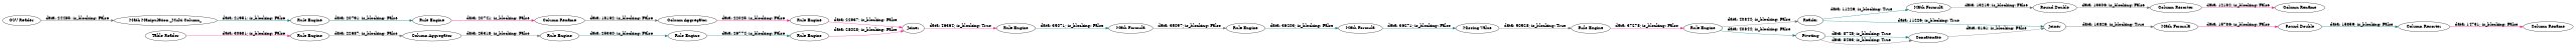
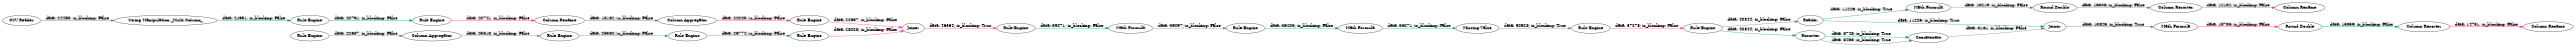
  digraph {
    rankdir=LR
    edge [color=teal]
    n1 [label="Rule Engine"]
    n2 [label=Joiner]
    n3 [label="Rule Engine"]
-   n4 [label="Math Manipulation _Multi Column_"]
+   n4 [label="String Manipulation _Multi Column_"]
    n5 [label="Rule Engine"]
    n6 [label="Rule Engine"]
    n7 [label="Column Rename"]
    n8 [label="Column Aggregator"]
    n9 [label="Rule Engine"]
    n10 [label="Math Formula"]
    n11 [label="Round Double"]
    n12 [label="Column Resorter"]
    n13 [label="Rule Engine"]
    n14 [label="Column Aggregator"]
    n15 [label="Rule Engine"]
    n16 [label="Column Rename"]
    n17 [label="Column Rename"]
-   n18 [label="Table Reader"]
    n19 [label="Rule Engine"]
    n20 [label=Joiner]
    n21 [label="Math Formula"]
    n22 [label="Round Double"]
    n23 [label="Rule Engine"]
    n24 [label=Reader]
-   n25 [label=Pivoting]
+   n25 [label=Resorter]
    n26 [label=Concatenate]
    n27 [label="Column Resorter"]
    n28 [label="Rule Engine"]
    n29 [label="Math Formula"]
    n30 [label="Rule Engine"]
    n31 [label="Math Formula"]
    n32 [label="CSV Reader"]
    n33 [label="Missing Value"]
    n1 -> n2 [color=deeppink label="data: 28028; is_blocking: False"]
    n2 -> n3 [color=deeppink label="data: 46364; is_blocking: True"]
    n3 -> n29 [label="data: 35071; is_blocking: False"]
    n4 -> n5 [label="data: 21951; is_blocking: False"]
    n5 -> n6 [label="data: 20791; is_blocking: False"]
    n6 -> n7 [color=deeppink label="data: 20741; is_blocking: False"]
    n7 -> n8 [color=gray40 label="data: 18182; is_blocking: False"]
    n8 -> n13 [color=deeppink label="data: 22025; is_blocking: False"]
    n9 -> n1 [label="data: 26774; is_blocking: False"]
    n10 -> n11 [color=gray40 label="data: 13219; is_blocking: False"]
    n11 -> n12 [color=gray40 label="data: 13306; is_blocking: False"]
    n12 -> n16 [color=deeppink label="data: 12182; is_blocking: False"]
    n13 -> n2 [color=deeppink label="data: 22937; is_blocking: False"]
    n14 -> n15 [color=gray40 label="data: 25318; is_blocking: False"]
    n15 -> n9 [label="data: 25330; is_blocking: False"]
-   n18 -> n19 [color=deeppink label="data: 30681; is_blocking: False"]
    n19 -> n14 [color=gray40 label="data: 22687; is_blocking: False"]
    n20 -> n21 [color=gray40 label="data: 13826; is_blocking: True"]
    n21 -> n22 [color=deeppink label="data: 15786; is_blocking: False"]
    n22 -> n27 [label="data: 15859; is_blocking: False"]
    n23 -> n24 [color=gray40 label="data: 40844; is_blocking: False"]
    n23 -> n25 [label="data: 40844; is_blocking: False"]
    n24 -> n10 [label="data: 11226; is_blocking: True"]
    n24 -> n20 [label="data: 11226; is_blocking: True"]
    n25 -> n26 [label="data: 8748; is_blocking: True"]
    n25 -> n26 [color=gray40 label="data: 8463; is_blocking: True"]
    n26 -> n20 [color=gray40 label="data: 8161; is_blocking: False"]
    n27 -> n17 [color=deeppink label="data: 14731; is_blocking: False"]
    n28 -> n23 [color=deeppink label="data: 37278; is_blocking: False"]
    n29 -> n30 [color=gray40 label="data: 35097; is_blocking: False"]
    n30 -> n31 [label="data: 36203; is_blocking: False"]
    n31 -> n33 [label="data: 36271; is_blocking: False"]
    n32 -> n4 [color=gray40 label="data: 24485; is_blocking: False"]
    n33 -> n28 [color=gray40 label="data: 50528; is_blocking: True"]
  }
